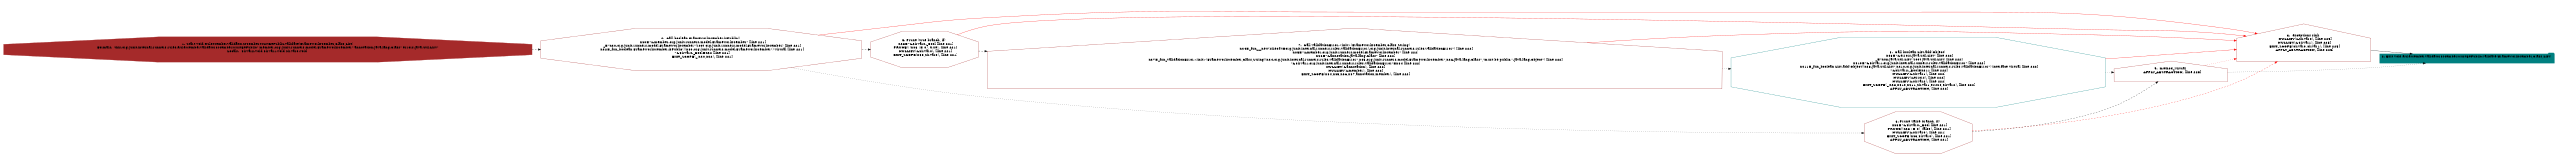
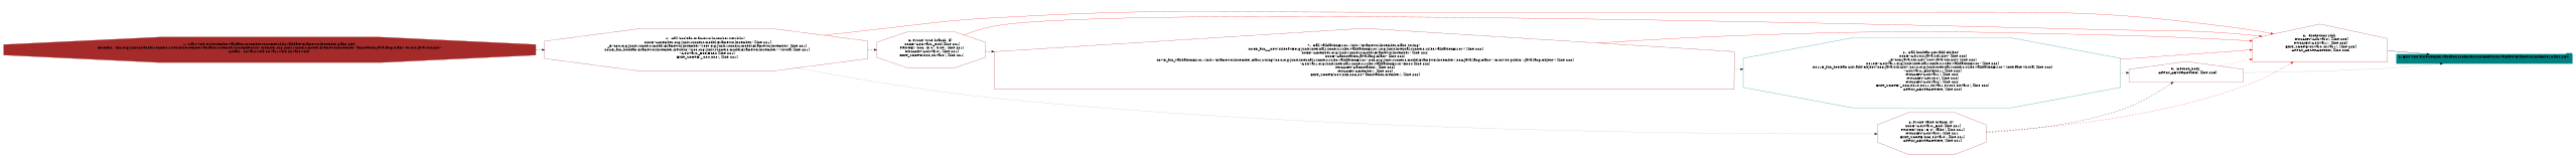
  digraph {
    rankdir=LR
    node [color=brown shape=octagon]
    edge [style=dashed]
    n1 [label="1: Start void RuleMemberValidator$MemberMustBePublic.validate(FrameworkMember,Class,List)\nFormals:  this:org.junit.internal.runners.rules.RuleMemberValidator$MemberMustBePublic* member:org.junit.runners.model.FrameworkMember* annotation:java.lang.Class* errors:java.util.List*\nLocals:  $irvar2:void $irvar1:void $irvar0:void \n  " style=filled]
    n2 [label="4:  Call boolean FrameworkMember.isPublic() \n   n$0=*&member:org.junit.runners.model.FrameworkMember* [line 221]\n  _=*n$0:org.junit.runners.model.FrameworkMember*(root org.junit.runners.model.FrameworkMember) [line 221]\n  n$2=_fun_boolean FrameworkMember.isPublic()(n$0:org.junit.runners.model.FrameworkMember*) virtual [line 221]\n  *&$irvar0:_Bool=n$2 [line 221]\n  EXIT_SCOPE(_,n$0,n$2); [line 221]\n "]
    n3 [label="3:  exceptions sink \n   NULLIFY(&$irvar0); [line 225]\n  NULLIFY(&$irvar1); [line 225]\n  EXIT_SCOPE($irvar0,$irvar1); [line 225]\n  APPLY_ABSTRACTION; [line 225]\n " shape=house]
    n4 [label="5: Prune (true branch, if) \n   n$3=*&$irvar0:_Bool [line 221]\n  PRUNE(!(n$3 != 0), true); [line 221]\n  NULLIFY(&$irvar0); [line 221]\n  EXIT_SCOPE(n$3,$irvar0); [line 221]\n "]
    n5 [label="6: Prune (false branch, if) \n   n$3=*&$irvar0:_Bool [line 221]\n  PRUNE((n$3 != 0), false); [line 221]\n  NULLIFY(&$irvar0); [line 221]\n  EXIT_SCOPE(n$3,$irvar0); [line 221]\n  APPLY_ABSTRACTION; [line 221]\n "]
    n6 [color=teal label="2: Exit void RuleMemberValidator$MemberMustBePublic.validate(FrameworkMember,Class,List) \n  " style=filled shape=folder]
    n7 [label="7:  Call ValidationError.<init>(FrameworkMember,Class,String) \n   n$4=_fun___new(sizeof(t=org.junit.internal.runners.rules.ValidationError):org.junit.internal.runners.rules.ValidationError*) [line 222]\n  n$5=*&member:org.junit.runners.model.FrameworkMember* [line 222]\n  n$6=*&annotation:java.lang.Class* [line 222]\n  n$7=_fun_ValidationError.<init>(FrameworkMember,Class,String)(n$4:org.junit.internal.runners.rules.ValidationError*,n$5:org.junit.runners.model.FrameworkMember*,n$6:java.lang.Class*,\"must be public.\":java.lang.Object*) [line 222]\n  *&$irvar1:org.junit.internal.runners.rules.ValidationError*=n$4 [line 222]\n  NULLIFY(&annotation); [line 222]\n  NULLIFY(&member); [line 222]\n  EXIT_SCOPE(n$4,n$5,n$6,n$7,annotation,member); [line 222]\n " shape=house]
-   n8 [label="9:  method_virtual \n   APPLY_ABSTRACTION; [line 225]\n " shape=house]
+   n8 [label="9:  method_body \n   APPLY_ABSTRACTION; [line 225]\n " shape=house]
    n9 [label="8:  Call boolean List.add(Object) \n   n$8=*&errors:java.util.List* [line 222]\n  _=*n$8:java.util.List*(root java.util.List) [line 222]\n  n$10=*&$irvar1:org.junit.internal.runners.rules.ValidationError* [line 222]\n  n$11=_fun_boolean List.add(Object)(n$8:java.util.List*,n$10:org.junit.internal.runners.rules.ValidationError*) interface virtual [line 222]\n  *&$irvar2:_Bool=n$11 [line 222]\n  NULLIFY(&$irvar1); [line 222]\n  NULLIFY(&errors); [line 222]\n  NULLIFY(&$irvar2); [line 222]\n  EXIT_SCOPE(_,n$8,n$10,n$11,$irvar1,errors,$irvar2); [line 222]\n  APPLY_ABSTRACTION; [line 222]\n " color=teal]
    n1 -> n2
    n2 -> n3 [color=red style=solid]
    n2 -> n4
    n2 -> n5 [style=dotted]
    n3 -> n6 [style=solid]
    n4 -> n3 [color=red style=solid]
    n4 -> n7
    n5 -> n3 [color=red]
    n5 -> n8
    n7 -> n3 [color=red style=solid]
    n7 -> n9 [style=dotted]
    n8 -> n3 [color=red style=dotted]
    n8 -> n6 [style=dotted]
    n9 -> n3 [color=red style=solid]
    n9 -> n8 [style=dotted]
  }
